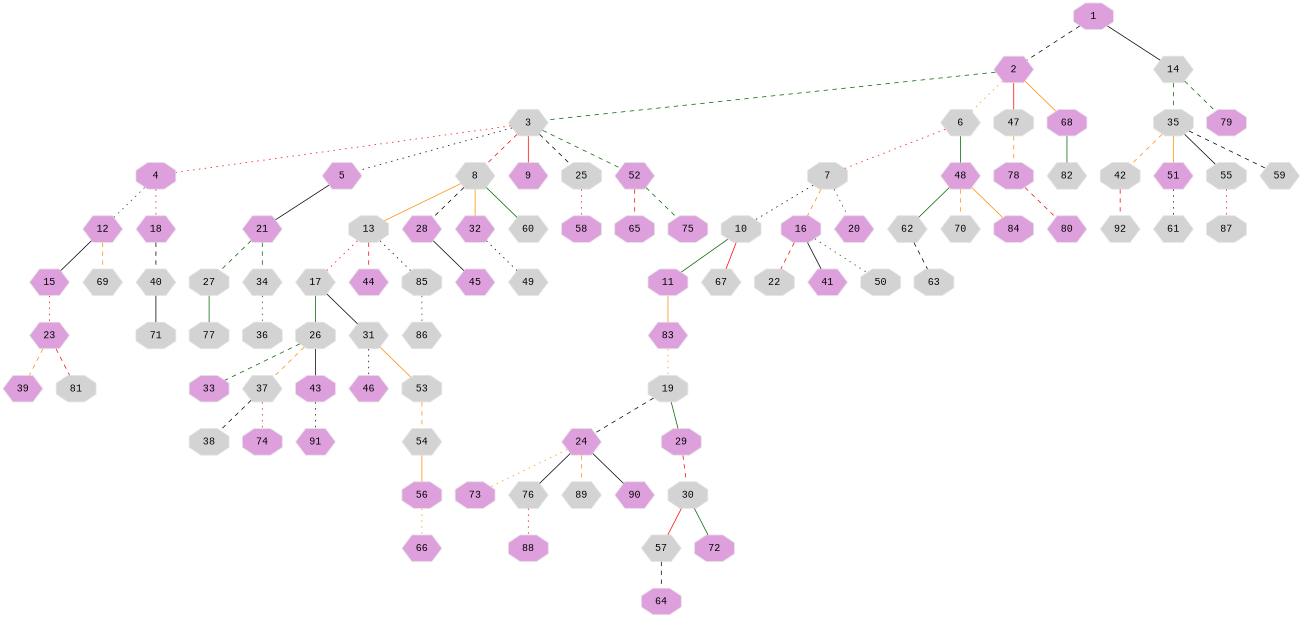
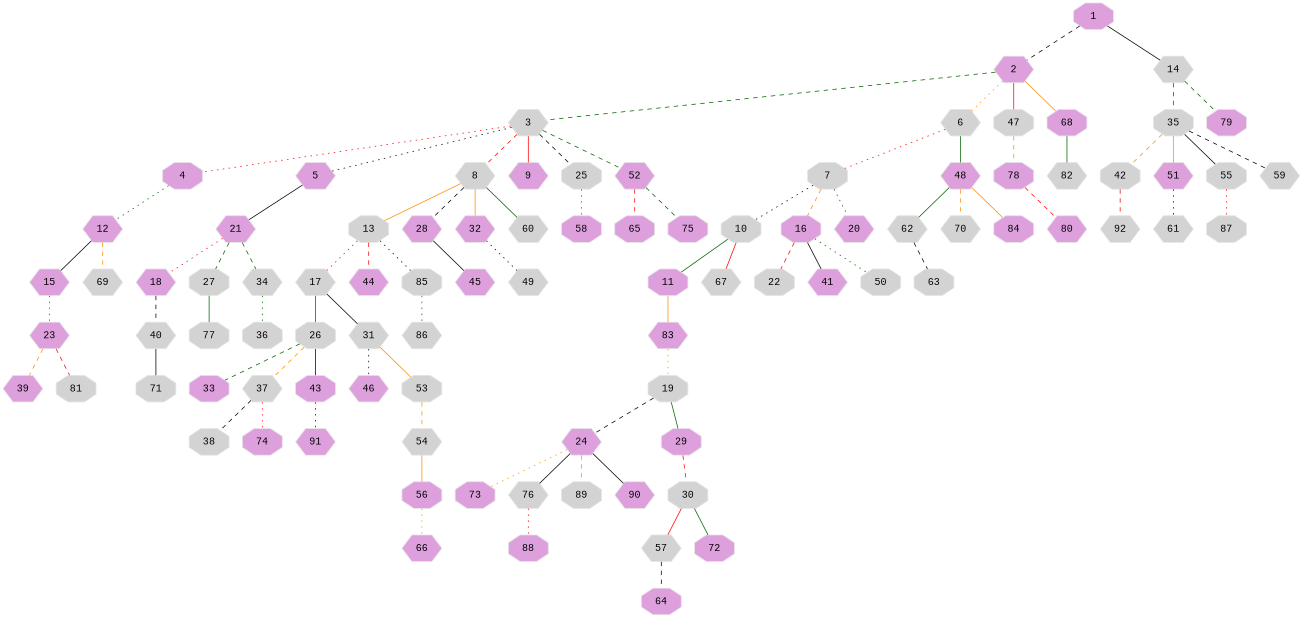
  graph {
    fontname="Liberation Mono"
    node [color=gray90 fillcolor=lightgrey fontname="Liberation Mono" shape=hexagon style=filled]
    edge [color=black fontname="Liberation Mono" style=dashed]
    1 [fillcolor=plum shape=octagon]
    2 [fillcolor=plum]
    14
    3
    6
    47 [shape=octagon]
    68 [fillcolor=plum shape=octagon]
    35 [shape=octagon]
    79 [fillcolor=plum shape=octagon]
    4 [fillcolor=plum shape=octagon]
    5 [fillcolor=plum]
    8
    9 [fillcolor=plum]
    25 [shape=octagon]
    52 [fillcolor=plum]
    7 [shape=octagon]
    48 [fillcolor=plum]
    78 [fillcolor=plum shape=octagon]
    82
    12 [fillcolor=plum]
    18 [fillcolor=plum]
    21 [fillcolor=plum]
    13 [shape=octagon]
    28 [fillcolor=plum]
    32 [fillcolor=plum]
    60
    58 [fillcolor=plum shape=octagon]
    65 [fillcolor=plum shape=octagon]
    75 [fillcolor=plum shape=octagon]
    15 [fillcolor=plum]
    69
    40
    27 [shape=octagon]
    34
    10 [shape=octagon]
    16 [fillcolor=plum shape=octagon]
    20 [fillcolor=plum]
    62
    70
    84 [fillcolor=plum shape=octagon]
    11 [fillcolor=plum shape=octagon]
    67
    22 [shape=octagon]
    41 [fillcolor=plum]
    50 [shape=octagon]
    17
    44 [fillcolor=plum]
    85 [shape=octagon]
    45 [fillcolor=plum]
    49
    83 [fillcolor=plum]
    19 [shape=octagon]
    24 [fillcolor=plum]
    29 [fillcolor=plum shape=octagon]
    23 [fillcolor=plum]
    26 [shape=octagon]
    31
    86
    42 [shape=octagon]
    51 [fillcolor=plum]
    55 [shape=octagon]
    59
    39 [fillcolor=plum]
    81 [shape=octagon]
    33 [fillcolor=plum shape=octagon]
    37
    43 [fillcolor=plum shape=octagon]
    46 [fillcolor=plum]
    53 [shape=octagon]
    71 [shape=octagon]
    73 [fillcolor=plum shape=octagon]
    76
-   89
+   89 [shape=octagon]
    90 [fillcolor=plum]
    30 [shape=octagon]
    77 [shape=octagon]
    36 [shape=octagon]
    88 [fillcolor=plum shape=octagon]
    38 [shape=octagon]
    74 [fillcolor=plum shape=octagon]
    91 [fillcolor=plum]
    57
    72 [fillcolor=plum shape=octagon]
    64 [fillcolor=plum shape=octagon]
    54
    92
    61
    87 [shape=octagon]
    80 [fillcolor=plum]
    63 [shape=octagon]
    56 [fillcolor=plum shape=octagon]
    66 [fillcolor=plum]
    1 -- 2
    1 -- 14 [style=solid]
    2 -- 3 [color=darkgreen]
    2 -- 6 [color=darkorange style=dotted]
    2 -- 47 [color=red style=solid]
    2 -- 68 [color=darkorange style=solid]
    14 -- 35 [color=darkgreen]
    14 -- 79 [color=darkgreen]
    3 -- 4 [color=red style=dotted]
    3 -- 5 [style=dotted]
    3 -- 8 [color=red]
    3 -- 9 [color=red style=solid]
    3 -- 25
    3 -- 52 [color=darkgreen]
    6 -- 7 [color=red style=dotted]
    6 -- 48 [color=darkgreen style=solid]
    47 -- 78 [color=darkorange]
    68 -- 82 [color=darkgreen style=solid]
    35 -- 42 [color=darkorange]
    35 -- 51 [color=darkorange style=solid]
    35 -- 55 [style=solid]
    35 -- 59
    4 -- 12 [color=darkgreen style=dotted]
-   4 -- 18 [color=red style=dotted]
+   21 -- 18 [color=red style=dotted]
    5 -- 21 [style=solid]
    8 -- 13 [color=darkorange style=solid]
    8 -- 28
    8 -- 32 [color=darkorange style=solid]
    8 -- 60 [color=darkgreen style=solid]
    25 -- 58 [color=red style=dotted]
    52 -- 65 [color=red]
    52 -- 75 [color=darkgreen]
    7 -- 10 [style=dotted]
    7 -- 16 [color=darkorange]
    7 -- 20 [color=darkgreen style=dotted]
    48 -- 62 [color=darkgreen style=solid]
    48 -- 70 [color=darkorange]
    48 -- 84 [color=darkorange style=solid]
    78 -- 80 [color=red]
    12 -- 15 [style=solid]
    12 -- 69 [color=darkorange]
    18 -- 40
    21 -- 27 [color=darkgreen]
    21 -- 34 [color=darkgreen]
    13 -- 17 [color=red style=dotted]
    13 -- 44 [color=red]
    13 -- 85 [style=dotted]
    28 -- 45 [style=solid]
    32 -- 49 [style=dotted]
    15 -- 23 [color=red style=dotted]
    40 -- 71 [style=solid]
    27 -- 77 [color=darkgreen style=solid]
    34 -- 36 [color=darkgreen style=dotted]
    10 -- 11 [color=darkgreen style=solid]
    10 -- 67 [color=red style=solid]
    16 -- 22 [color=red]
    16 -- 41 [style=solid]
    16 -- 50 [color=darkgreen style=dotted]
    62 -- 63
    11 -- 83 [color=darkorange style=solid]
    17 -- 26 [color=darkgreen style=solid]
    17 -- 31 [style=solid]
    85 -- 86 [color=darkgreen style=dotted]
    83 -- 19 [color=darkorange style=dotted]
    19 -- 24
    19 -- 29 [color=darkgreen style=solid]
    24 -- 73 [color=darkorange style=dotted]
    24 -- 76 [style=solid]
    24 -- 89 [color=darkorange]
    24 -- 90 [style=solid]
    29 -- 30 [color=red]
    23 -- 39 [color=darkorange]
    23 -- 81 [color=red]
    26 -- 33 [color=darkgreen]
    26 -- 37 [color=darkorange]
    26 -- 43 [style=solid]
    31 -- 46 [style=dotted]
    31 -- 53 [color=darkorange style=solid]
    42 -- 92 [color=red]
    51 -- 61 [style=dotted]
    55 -- 87 [color=red style=dotted]
    37 -- 38
    37 -- 74 [color=red style=dotted]
    43 -- 91 [style=dotted]
    53 -- 54 [color=darkorange]
    76 -- 88 [color=red style=dotted]
    30 -- 57 [color=red style=solid]
    30 -- 72 [color=darkgreen style=solid]
    57 -- 64
    54 -- 56 [color=darkorange style=solid]
    56 -- 66 [color=darkorange style=dotted]
  }
